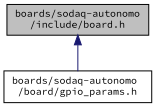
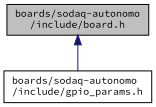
  digraph {
    fontname="Source Code Pro"
    node [color=black fontname="Source Code Pro" fontsize=10 shape=record style=filled]
    n1 [fillcolor=grey75 fontcolor=black height=0.2 label="boards/sodaq-autonomo\l/include/board.h" width=0.4]
-   n2 [fillcolor=white height=0.2 label="boards/sodaq-autonomo\l/board/gpio_params.h" width=0.4]
+   n2 [fillcolor=white height=0.2 label="boards/sodaq-autonomo\l/include/gpio_params.h" width=0.4]
    n1 -> n2 [color=midnightblue dir=back fontname="Source Code Pro" fontsize=10 labelfontname=Helvetica labelfontsize=10 style=solid]
  }
